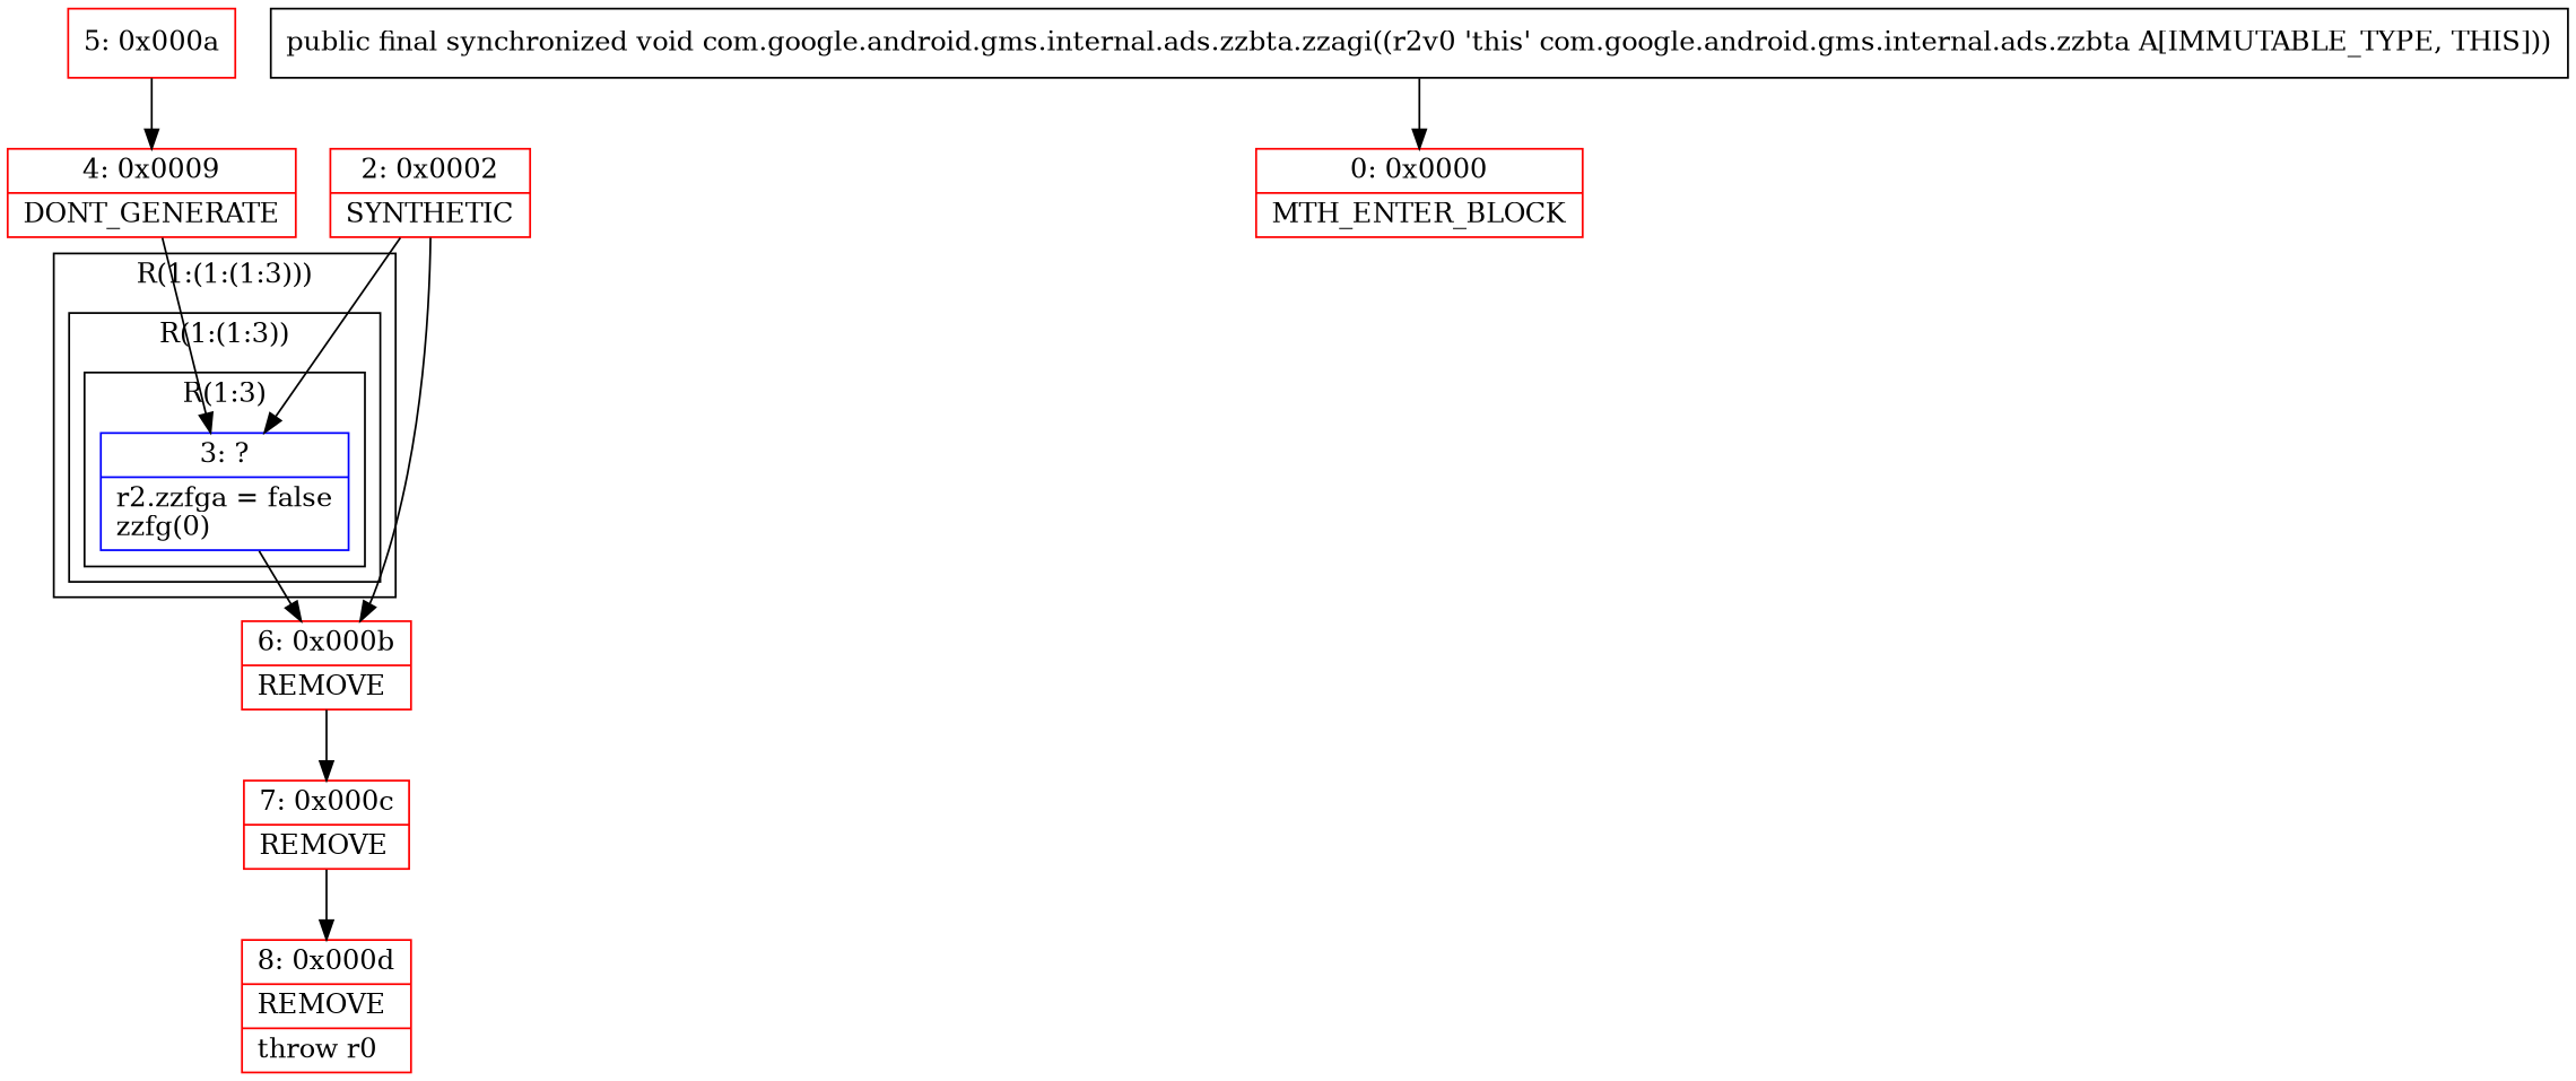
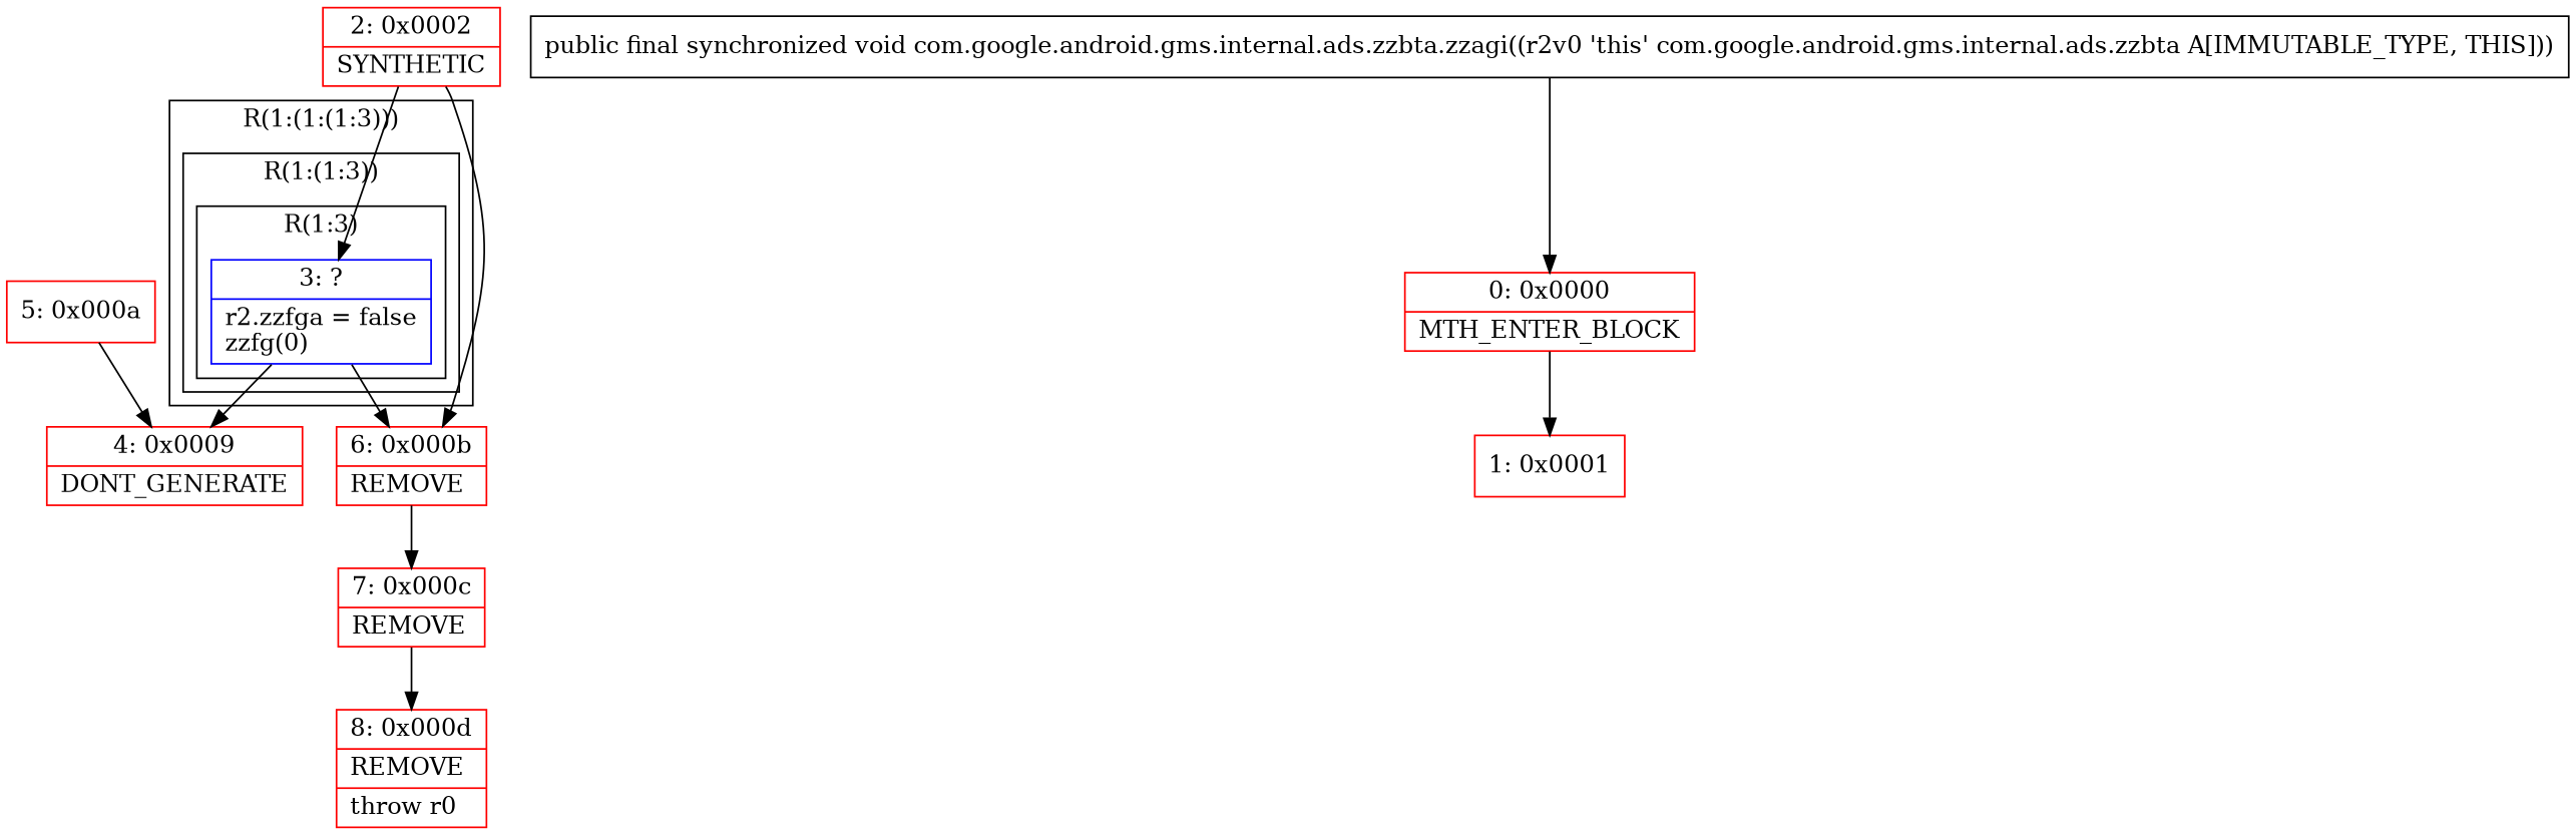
  digraph {
    node [color=red shape=record]
    n1 [color=blue label="{3\:\ ?|r2.zzfga = false\lzzfg(0)\l}"]
    n2 [label="{4\:\ 0x0009|DONT_GENERATE\l}"]
    n3 [label="{6\:\ 0x000b|REMOVE\l}"]
    n4 [label="{7\:\ 0x000c|REMOVE\l}"]
    n5 [label="{0\:\ 0x0000|MTH_ENTER_BLOCK\l}"]
+   n6 [label="{1\:\ 0x0001}"]
    n7 [label="{2\:\ 0x0002|SYNTHETIC\l}"]
    n8 [label="{5\:\ 0x000a}"]
    n9 [label="{8\:\ 0x000d|REMOVE\l|throw r0\l}"]
    n10 [label="{public final synchronized void com.google.android.gms.internal.ads.zzbta.zzagi((r2v0 'this' com.google.android.gms.internal.ads.zzbta A[IMMUTABLE_TYPE, THIS])) }" color=""]
    subgraph cluster_1 {
      label="R(1:(1:(1:3)))"
      subgraph cluster_2 {
        label="R(1:(1:3))"
        subgraph cluster_3 {
          label="R(1:3)"
          n1
        }
      }
    }
-   n2 -> n1
+   n1 -> n2
    n1 -> n3
    n3 -> n4
    n4 -> n9
+   n5 -> n6
    n7 -> n1
    n7 -> n3
    n8 -> n2
    n10 -> n5
  }
